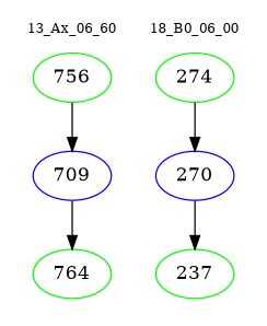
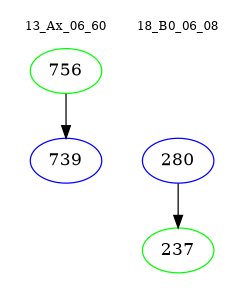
  digraph {
    node [color=green]
    edge [color=black]
    n1 [label=756]
-   n2 [color=blue label=709]
-   n3 [label=764]
-   n4 [label=274]
-   n5 [color=blue label=270]
+   n2 [color=blue label=739]
+   n5 [color=blue label=280]
    n6 [label=237]
    subgraph cluster_1 {
      color=white
      fontsize=10
      label="13_Ax_06_60"
      n1
      n2
-     n3
    }
    subgraph cluster_2 {
      color=white
      fontsize=10
-     label="18_B0_06_00"
-     n4
+     label="18_B0_06_08"
      n5
      n6
    }
    n1 -> n2
-   n2 -> n3
-   n4 -> n5
    n5 -> n6
  }
